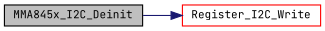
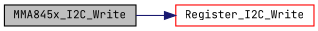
  digraph {
    rankdir=LR
    fontname="JetBrains Mono"
    node [fontname="JetBrains Mono" fontsize=10 shape=record style=filled]
-   n1 [color=black fillcolor=grey75 fontcolor=black height=0.2 label=MMA845x_I2C_Deinit width=0.4]
+   n1 [color=black fillcolor=grey75 fontcolor=black height=0.2 label=MMA845x_I2C_Write width=0.4]
    n2 [color=red fillcolor=white height=0.2 label=Register_I2C_Write width=0.4]
    n1 -> n2 [color=midnightblue fontname="JetBrains Mono" fontsize=10 labelfontname=Helvetica labelfontsize=10 style=solid]
  }
